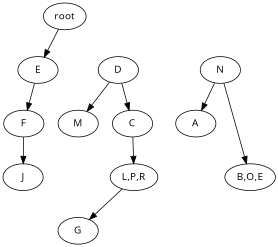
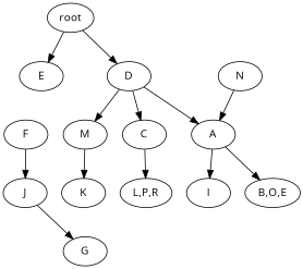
  strict digraph {
    fontname="Open Sans"
    node [fontname="Open Sans"]
    edge [fontname="Open Sans"]
    n1 [label=root]
    n2 [label=D]
    n3 [label=E]
    n4 [label=A]
    n5 [label=M]
    n6 [label=C]
    n7 [label=F]
    n8 [label="B,O,E"]
+   n9 [label=I]
+   n10 [label=K]
    n11 [label="L,P,R"]
    n12 [label=J]
    n13 [label=N]
    n14 [label=G]
+   n1 -> n2
    n1 -> n3
+   n2 -> n4
    n2 -> n5
    n2 -> n6
-   n3 -> n7
-   n13 -> n8
+   n4 -> n8
+   n4 -> n9
+   n5 -> n10
    n6 -> n11
    n7 -> n12
-   n11 -> n14
+   n12 -> n14
    n13 -> n4
  }
